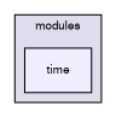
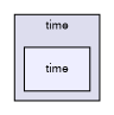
  digraph {
    compound=true
    n1 [fillcolor="#eeeeff" fontname=FreeSans fontsize=10 label=time pencolor=black shape=box style=filled]
    subgraph cluster_1 {
      bgcolor="#ddddee"
      fontname=FreeSans
      fontsize=10
-     label=modules
+     label=time
      pencolor=black
      n1
    }
  }
